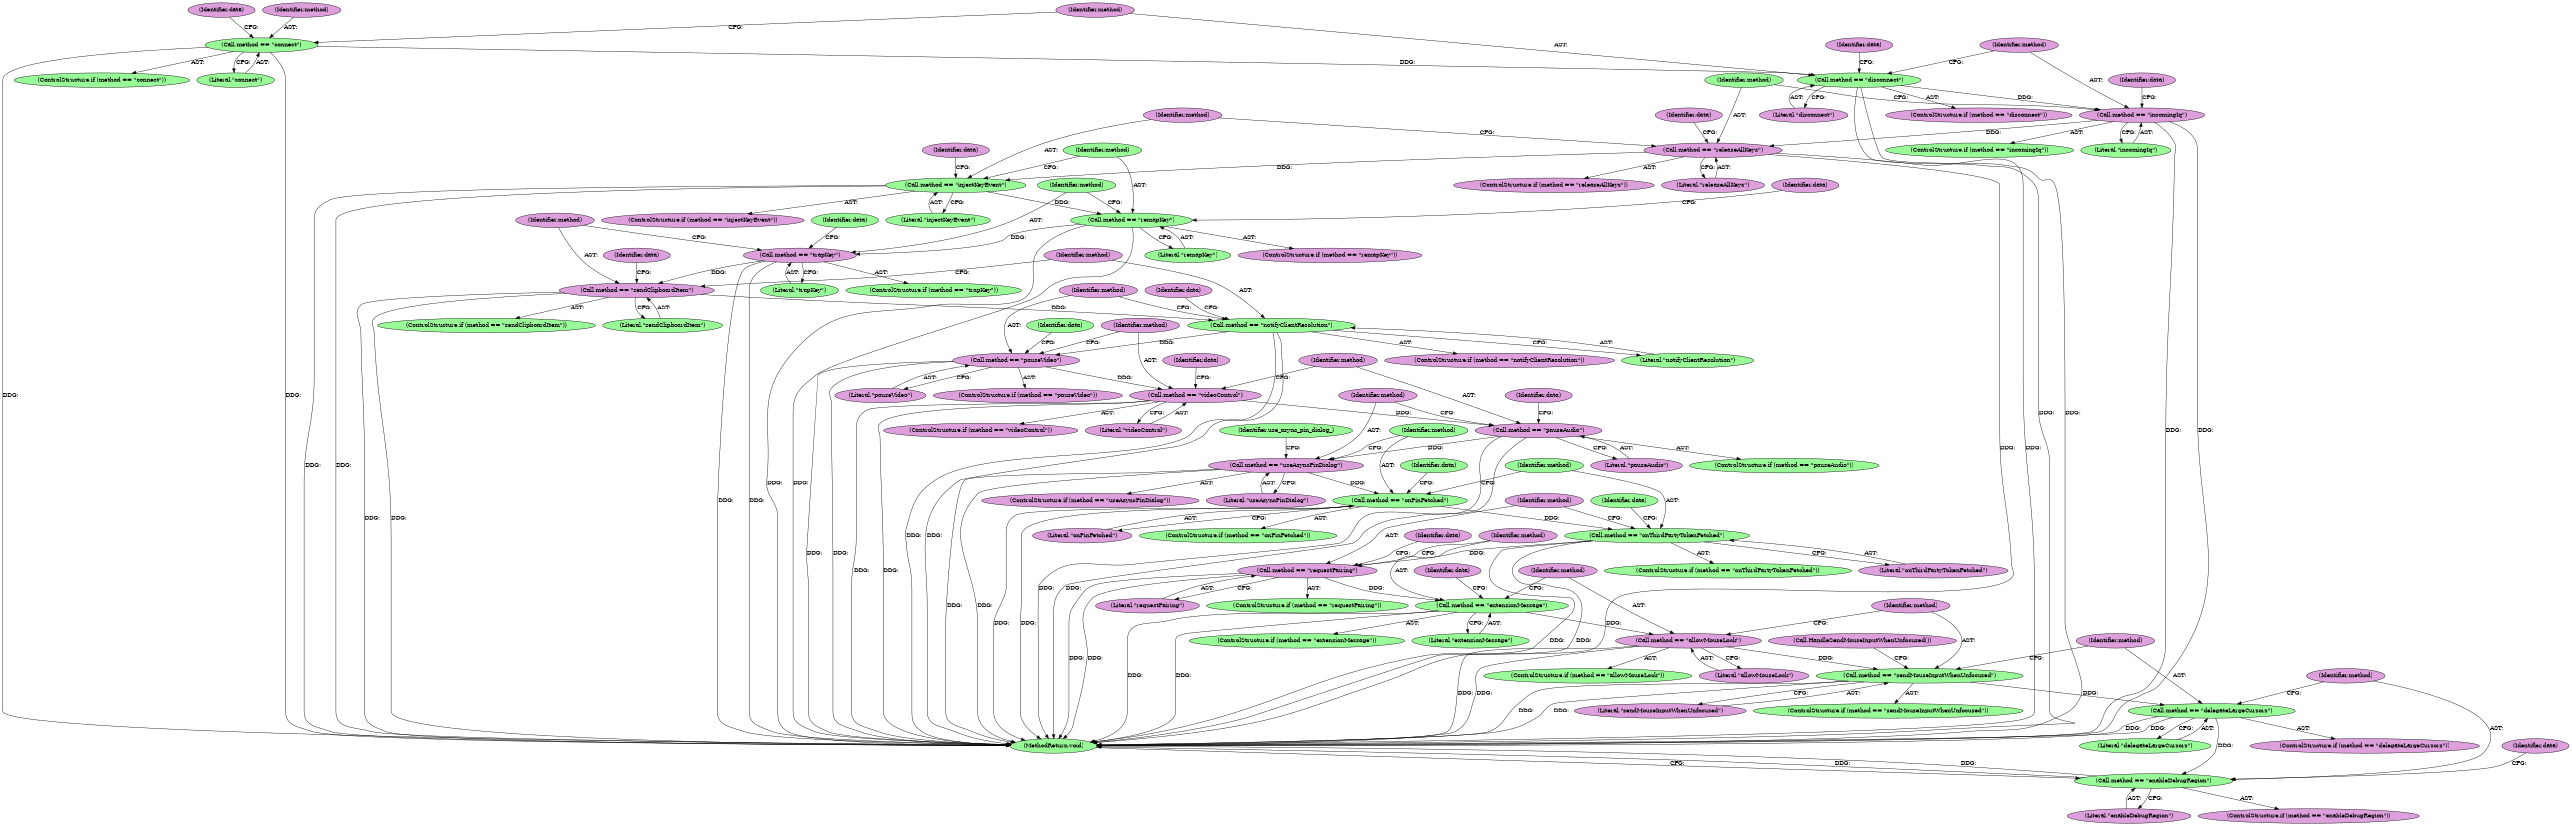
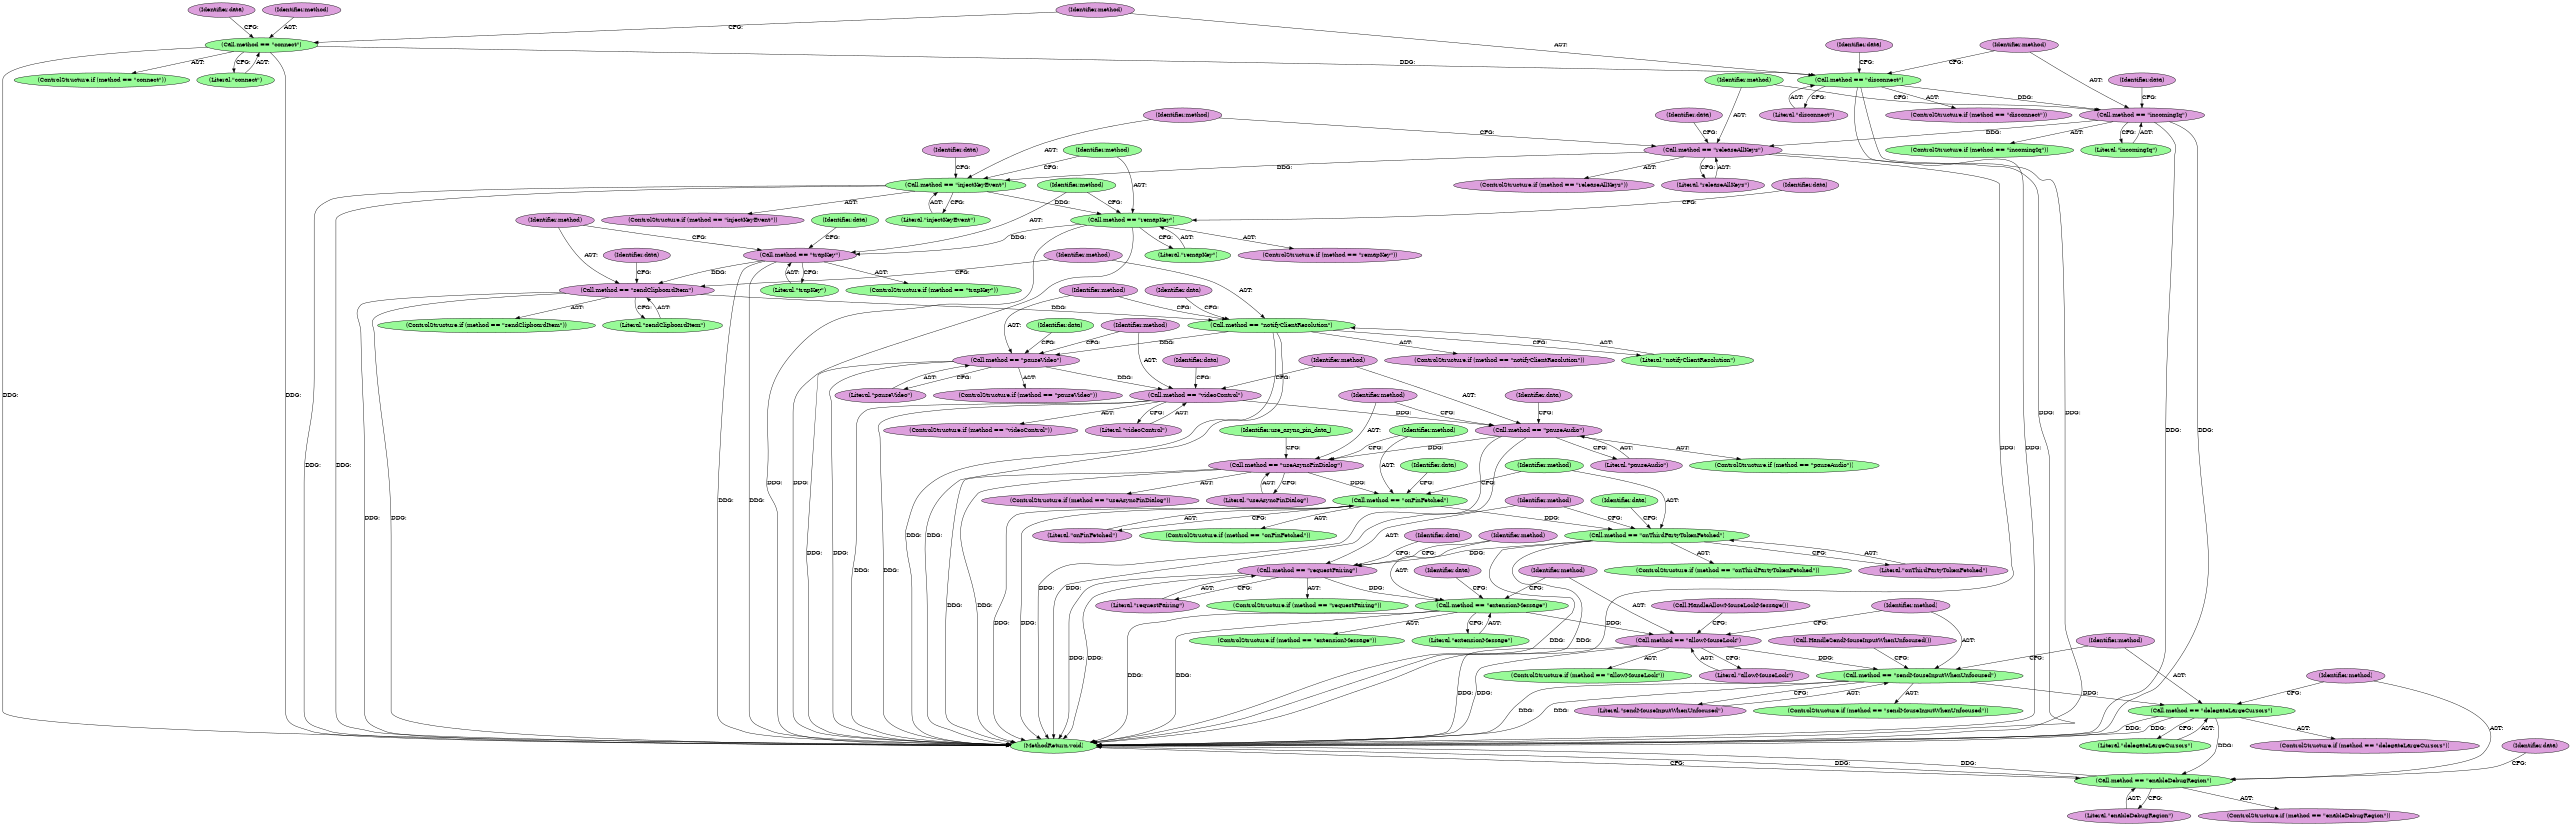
  digraph {
    node [fillcolor=plum style=filled]
    n1 [fillcolor=palegreen label="(Call,method == \"disconnect\")"]
    n2 [label="(Call,method == \"incomingIq\")"]
    n3 [label="(Literal,\"disconnect\")"]
    n4 [fillcolor=palegreen label="(MethodReturn,void)"]
    n5 [label="(ControlStructure,if (method == \"disconnect\"))"]
    n6 [label="(Call,method == \"releaseAllKeys\")"]
    n7 [fillcolor=palegreen label="(ControlStructure,if (method == \"incomingIq\"))"]
    n8 [fillcolor=palegreen label="(Literal,\"incomingIq\")"]
    n9 [fillcolor=palegreen label="(Call,method == \"enableDebugRegion\")"]
    n10 [fillcolor=palegreen label="(Call,method == \"connect\")"]
    n11 [fillcolor=palegreen label="(Literal,\"connect\")"]
    n12 [fillcolor=palegreen label="(ControlStructure,if (method == \"connect\"))"]
    n13 [fillcolor=palegreen label="(Call,method == \"injectKeyEvent\")"]
    n14 [label="(ControlStructure,if (method == \"releaseAllKeys\"))"]
    n15 [label="(Literal,\"releaseAllKeys\")"]
    n16 [fillcolor=palegreen label="(Call,method == \"remapKey\")"]
    n17 [fillcolor=palegreen label="(Literal,\"injectKeyEvent\")"]
    n18 [label="(ControlStructure,if (method == \"injectKeyEvent\"))"]
    n19 [label="(Call,method == \"trapKey\")"]
    n20 [fillcolor=palegreen label="(Literal,\"remapKey\")"]
    n21 [label="(ControlStructure,if (method == \"remapKey\"))"]
    n22 [label="(Call,method == \"sendClipboardItem\")"]
    n23 [fillcolor=palegreen label="(Literal,\"trapKey\")"]
    n24 [fillcolor=palegreen label="(ControlStructure,if (method == \"trapKey\"))"]
    n25 [fillcolor=palegreen label="(Call,method == \"notifyClientResolution\")"]
    n26 [fillcolor=palegreen label="(ControlStructure,if (method == \"sendClipboardItem\"))"]
    n27 [fillcolor=palegreen label="(Literal,\"sendClipboardItem\")"]
    n28 [label="(Call,method == \"pauseVideo\")"]
    n29 [label="(ControlStructure,if (method == \"notifyClientResolution\"))"]
    n30 [fillcolor=palegreen label="(Literal,\"notifyClientResolution\")"]
    n31 [label="(Call,method == \"videoControl\")"]
    n32 [label="(Literal,\"pauseVideo\")"]
    n33 [label="(ControlStructure,if (method == \"pauseVideo\"))"]
    n34 [label="(Call,method == \"pauseAudio\")"]
    n35 [label="(Literal,\"videoControl\")"]
    n36 [label="(ControlStructure,if (method == \"videoControl\"))"]
    n37 [label="(Call,method == \"useAsyncPinDialog\")"]
    n38 [label="(Literal,\"pauseAudio\")"]
    n39 [fillcolor=palegreen label="(ControlStructure,if (method == \"pauseAudio\"))"]
    n40 [fillcolor=palegreen label="(Call,method == \"onPinFetched\")"]
    n41 [label="(ControlStructure,if (method == \"useAsyncPinDialog\"))"]
    n42 [label="(Literal,\"useAsyncPinDialog\")"]
    n43 [fillcolor=palegreen label="(Call,method == \"onThirdPartyTokenFetched\")"]
    n44 [fillcolor=palegreen label="(ControlStructure,if (method == \"onPinFetched\"))"]
    n45 [label="(Literal,\"onPinFetched\")"]
    n46 [label="(Call,method == \"requestPairing\")"]
    n47 [fillcolor=palegreen label="(ControlStructure,if (method == \"onThirdPartyTokenFetched\"))"]
    n48 [label="(Literal,\"onThirdPartyTokenFetched\")"]
    n49 [fillcolor=palegreen label="(Call,method == \"extensionMessage\")"]
    n50 [label="(Literal,\"requestPairing\")"]
    n51 [fillcolor=palegreen label="(ControlStructure,if (method == \"requestPairing\"))"]
    n52 [label="(Call,method == \"allowMouseLock\")"]
    n53 [fillcolor=palegreen label="(ControlStructure,if (method == \"extensionMessage\"))"]
    n54 [fillcolor=palegreen label="(Literal,\"extensionMessage\")"]
    n55 [fillcolor=palegreen label="(Call,method == \"sendMouseInputWhenUnfocused\")"]
    n56 [fillcolor=palegreen label="(ControlStructure,if (method == \"allowMouseLock\"))"]
    n57 [label="(Literal,\"allowMouseLock\")"]
    n58 [fillcolor=palegreen label="(Call,method == \"delegateLargeCursors\")"]
    n59 [label="(Literal,\"sendMouseInputWhenUnfocused\")"]
    n60 [fillcolor=palegreen label="(ControlStructure,if (method == \"sendMouseInputWhenUnfocused\"))"]
    n61 [label="(ControlStructure,if (method == \"delegateLargeCursors\"))"]
    n62 [fillcolor=palegreen label="(Literal,\"delegateLargeCursors\")"]
    n63 [label="(Literal,\"enableDebugRegion\")"]
    n64 [label="(ControlStructure,if (method == \"enableDebugRegion\"))"]
    n65 [fillcolor=palegreen label="(Identifier,method)"]
+   n66 [label="(Call,HandleAllowMouseLockMessage())"]
    n67 [label="(Identifier,method)"]
    n68 [label="(Identifier,data)"]
    n69 [fillcolor=palegreen label="(Identifier,method)"]
    n70 [label="(Identifier,data)"]
    n71 [label="(Identifier,method)"]
    n72 [fillcolor=palegreen label="(Identifier,method)"]
    n73 [label="(Identifier,data)"]
    n74 [label="(Identifier,method)"]
    n75 [label="(Identifier,data)"]
    n76 [label="(Identifier,data)"]
    n77 [label="(Identifier,method)"]
    n78 [label="(Identifier,method)"]
    n79 [label="(Identifier,data)"]
    n80 [label="(Identifier,method)"]
    n81 [fillcolor=palegreen label="(Identifier,data)"]
    n82 [label="(Identifier,data)"]
    n83 [fillcolor=palegreen label="(Identifier,method)"]
    n84 [label="(Identifier,method)"]
    n85 [fillcolor=palegreen label="(Identifier,data)"]
    n86 [label="(Identifier,data)"]
    n87 [fillcolor=palegreen label="(Identifier,data)"]
    n88 [label="(Identifier,data)"]
    n89 [label="(Identifier,data)"]
-   n90 [fillcolor=palegreen label="(Identifier,use_async_pin_dialog_)"]
+   n90 [fillcolor=palegreen label="(Identifier,use_async_pin_data_)"]
    n91 [label="(Identifier,method)"]
    n92 [label="(Identifier,method)"]
    n93 [label="(Identifier,method)"]
    n94 [label="(Identifier,data)"]
    n95 [label="(Identifier,method)"]
    n96 [label="(Identifier,data)"]
    n97 [label="(Identifier,method)"]
    n98 [label="(Identifier,method)"]
    n99 [label="(Call,HandleSendMouseInputWhenUnfocused())"]
    n100 [label="(Identifier,data)"]
    n101 [label="(Identifier,method)"]
    n102 [label="(Identifier,method)"]
    n103 [fillcolor=palegreen label="(Identifier,data)"]
    n104 [fillcolor=palegreen label="(Identifier,method)"]
    n105 [label="(Identifier,method)"]
    n1 -> n2 [label="DDG: "]
    n1 -> n3 [label="CFG: "]
    n1 -> n4 [label="DDG: "]
    n1 -> n4 [label="DDG: "]
    n1 -> n5 [label="AST: "]
    n2 -> n4 [label="DDG: "]
    n2 -> n4 [label="DDG: "]
    n2 -> n6 [label="DDG: "]
    n2 -> n7 [label="AST: "]
    n2 -> n8 [label="CFG: "]
    n3 -> n1 [label="AST: "]
    n4 -> n9 [label="CFG: "]
    n6 -> n4 [label="DDG: "]
    n6 -> n4 [label="DDG: "]
    n6 -> n13 [label="DDG: "]
    n6 -> n14 [label="AST: "]
    n6 -> n15 [label="CFG: "]
    n8 -> n2 [label="AST: "]
    n9 -> n4 [label="DDG: "]
    n9 -> n4 [label="DDG: "]
    n9 -> n63 [label="CFG: "]
    n9 -> n64 [label="AST: "]
    n10 -> n1 [label="DDG: "]
    n10 -> n4 [label="DDG: "]
    n10 -> n4 [label="DDG: "]
    n10 -> n11 [label="CFG: "]
    n10 -> n12 [label="AST: "]
    n11 -> n10 [label="AST: "]
    n13 -> n4 [label="DDG: "]
    n13 -> n4 [label="DDG: "]
    n13 -> n16 [label="DDG: "]
    n13 -> n17 [label="CFG: "]
    n13 -> n18 [label="AST: "]
    n15 -> n6 [label="AST: "]
    n16 -> n4 [label="DDG: "]
    n16 -> n4 [label="DDG: "]
    n16 -> n19 [label="DDG: "]
    n16 -> n20 [label="CFG: "]
    n16 -> n21 [label="AST: "]
    n17 -> n13 [label="AST: "]
    n19 -> n4 [label="DDG: "]
    n19 -> n4 [label="DDG: "]
    n19 -> n22 [label="DDG: "]
    n19 -> n23 [label="CFG: "]
    n19 -> n24 [label="AST: "]
    n20 -> n16 [label="AST: "]
    n22 -> n4 [label="DDG: "]
    n22 -> n4 [label="DDG: "]
    n22 -> n25 [label="DDG: "]
    n22 -> n26 [label="AST: "]
    n22 -> n27 [label="CFG: "]
    n23 -> n19 [label="AST: "]
    n25 -> n4 [label="DDG: "]
    n25 -> n4 [label="DDG: "]
    n25 -> n28 [label="DDG: "]
    n25 -> n29 [label="AST: "]
    n25 -> n30 [label="CFG: "]
    n27 -> n22 [label="AST: "]
    n28 -> n4 [label="DDG: "]
    n28 -> n4 [label="DDG: "]
    n28 -> n31 [label="DDG: "]
    n28 -> n32 [label="CFG: "]
    n28 -> n33 [label="AST: "]
    n30 -> n25 [label="AST: "]
    n31 -> n4 [label="DDG: "]
    n31 -> n4 [label="DDG: "]
    n31 -> n34 [label="DDG: "]
    n31 -> n35 [label="CFG: "]
    n31 -> n36 [label="AST: "]
    n32 -> n28 [label="AST: "]
    n34 -> n4 [label="DDG: "]
    n34 -> n4 [label="DDG: "]
    n34 -> n37 [label="DDG: "]
    n34 -> n38 [label="CFG: "]
    n34 -> n39 [label="AST: "]
    n35 -> n31 [label="AST: "]
    n37 -> n4 [label="DDG: "]
    n37 -> n4 [label="DDG: "]
    n37 -> n40 [label="DDG: "]
    n37 -> n41 [label="AST: "]
    n37 -> n42 [label="CFG: "]
    n38 -> n34 [label="AST: "]
    n40 -> n4 [label="DDG: "]
    n40 -> n4 [label="DDG: "]
    n40 -> n43 [label="DDG: "]
    n40 -> n44 [label="AST: "]
    n40 -> n45 [label="CFG: "]
    n42 -> n37 [label="AST: "]
    n43 -> n4 [label="DDG: "]
    n43 -> n4 [label="DDG: "]
    n43 -> n46 [label="DDG: "]
    n43 -> n47 [label="AST: "]
    n43 -> n48 [label="CFG: "]
    n45 -> n40 [label="AST: "]
    n46 -> n4 [label="DDG: "]
    n46 -> n4 [label="DDG: "]
    n46 -> n49 [label="DDG: "]
    n46 -> n50 [label="CFG: "]
    n46 -> n51 [label="AST: "]
    n48 -> n43 [label="AST: "]
    n49 -> n4 [label="DDG: "]
    n49 -> n4 [label="DDG: "]
    n49 -> n52 [label="DDG: "]
    n49 -> n53 [label="AST: "]
    n49 -> n54 [label="CFG: "]
    n50 -> n46 [label="AST: "]
    n52 -> n4 [label="DDG: "]
    n52 -> n4 [label="DDG: "]
    n52 -> n55 [label="DDG: "]
    n52 -> n56 [label="AST: "]
    n52 -> n57 [label="CFG: "]
    n54 -> n49 [label="AST: "]
    n55 -> n4 [label="DDG: "]
    n55 -> n4 [label="DDG: "]
    n55 -> n58 [label="DDG: "]
    n55 -> n59 [label="CFG: "]
    n55 -> n60 [label="AST: "]
    n57 -> n52 [label="AST: "]
    n58 -> n4 [label="DDG: "]
    n58 -> n4 [label="DDG: "]
    n58 -> n9 [label="DDG: "]
    n58 -> n61 [label="AST: "]
    n58 -> n62 [label="CFG: "]
    n59 -> n55 [label="AST: "]
    n62 -> n58 [label="AST: "]
    n63 -> n9 [label="AST: "]
    n65 -> n37 [label="CFG: "]
    n65 -> n40 [label="AST: "]
+   n66 -> n52 [label="CFG: "]
    n67 -> n28 [label="CFG: "]
    n67 -> n31 [label="AST: "]
    n68 -> n2 [label="CFG: "]
    n69 -> n2 [label="CFG: "]
    n69 -> n6 [label="AST: "]
    n70 -> n16 [label="CFG: "]
    n71 -> n1 [label="AST: "]
    n71 -> n10 [label="CFG: "]
    n72 -> n13 [label="CFG: "]
    n72 -> n16 [label="AST: "]
    n73 -> n9 [label="CFG: "]
    n74 -> n6 [label="CFG: "]
    n74 -> n13 [label="AST: "]
    n75 -> n1 [label="CFG: "]
    n76 -> n10 [label="CFG: "]
    n77 -> n34 [label="CFG: "]
    n77 -> n37 [label="AST: "]
    n78 -> n22 [label="CFG: "]
    n78 -> n25 [label="AST: "]
    n79 -> n25 [label="CFG: "]
    n80 -> n55 [label="CFG: "]
    n80 -> n58 [label="AST: "]
    n81 -> n40 [label="CFG: "]
    n82 -> n13 [label="CFG: "]
    n83 -> n16 [label="CFG: "]
    n83 -> n19 [label="AST: "]
    n84 -> n49 [label="CFG: "]
    n84 -> n52 [label="AST: "]
    n85 -> n19 [label="CFG: "]
    n86 -> n22 [label="CFG: "]
    n87 -> n28 [label="CFG: "]
    n88 -> n46 [label="CFG: "]
    n89 -> n34 [label="CFG: "]
    n90 -> n37 [label="CFG: "]
    n91 -> n9 [label="AST: "]
    n91 -> n58 [label="CFG: "]
    n92 -> n52 [label="CFG: "]
    n92 -> n55 [label="AST: "]
    n93 -> n1 [label="CFG: "]
    n93 -> n2 [label="AST: "]
    n94 -> n6 [label="CFG: "]
    n95 -> n25 [label="CFG: "]
    n95 -> n28 [label="AST: "]
    n96 -> n31 [label="CFG: "]
    n97 -> n46 [label="CFG: "]
    n97 -> n49 [label="AST: "]
    n98 -> n31 [label="CFG: "]
    n98 -> n34 [label="AST: "]
    n99 -> n55 [label="CFG: "]
    n100 -> n49 [label="CFG: "]
    n101 -> n10 [label="AST: "]
    n102 -> n19 [label="CFG: "]
    n102 -> n22 [label="AST: "]
    n103 -> n43 [label="CFG: "]
    n104 -> n40 [label="CFG: "]
    n104 -> n43 [label="AST: "]
    n105 -> n43 [label="CFG: "]
    n105 -> n46 [label="AST: "]
  }
